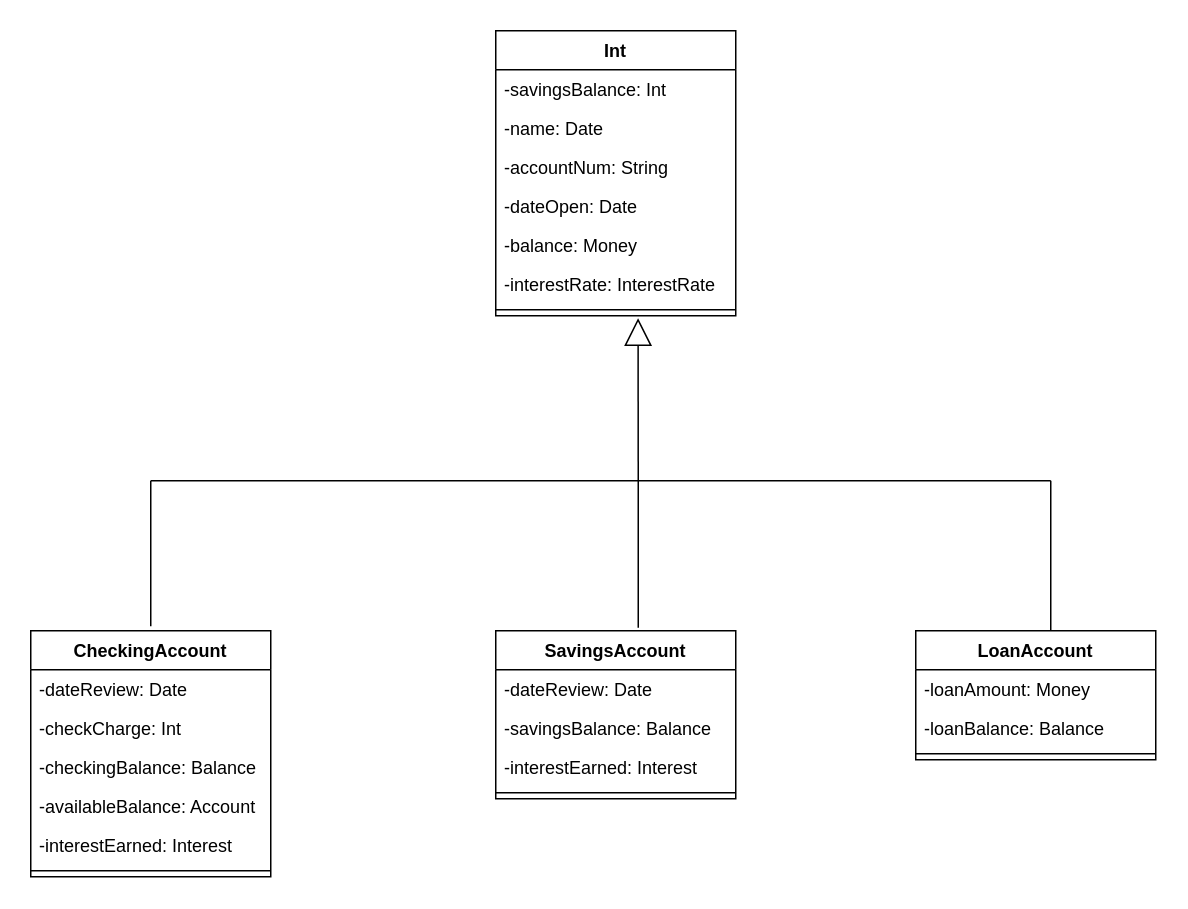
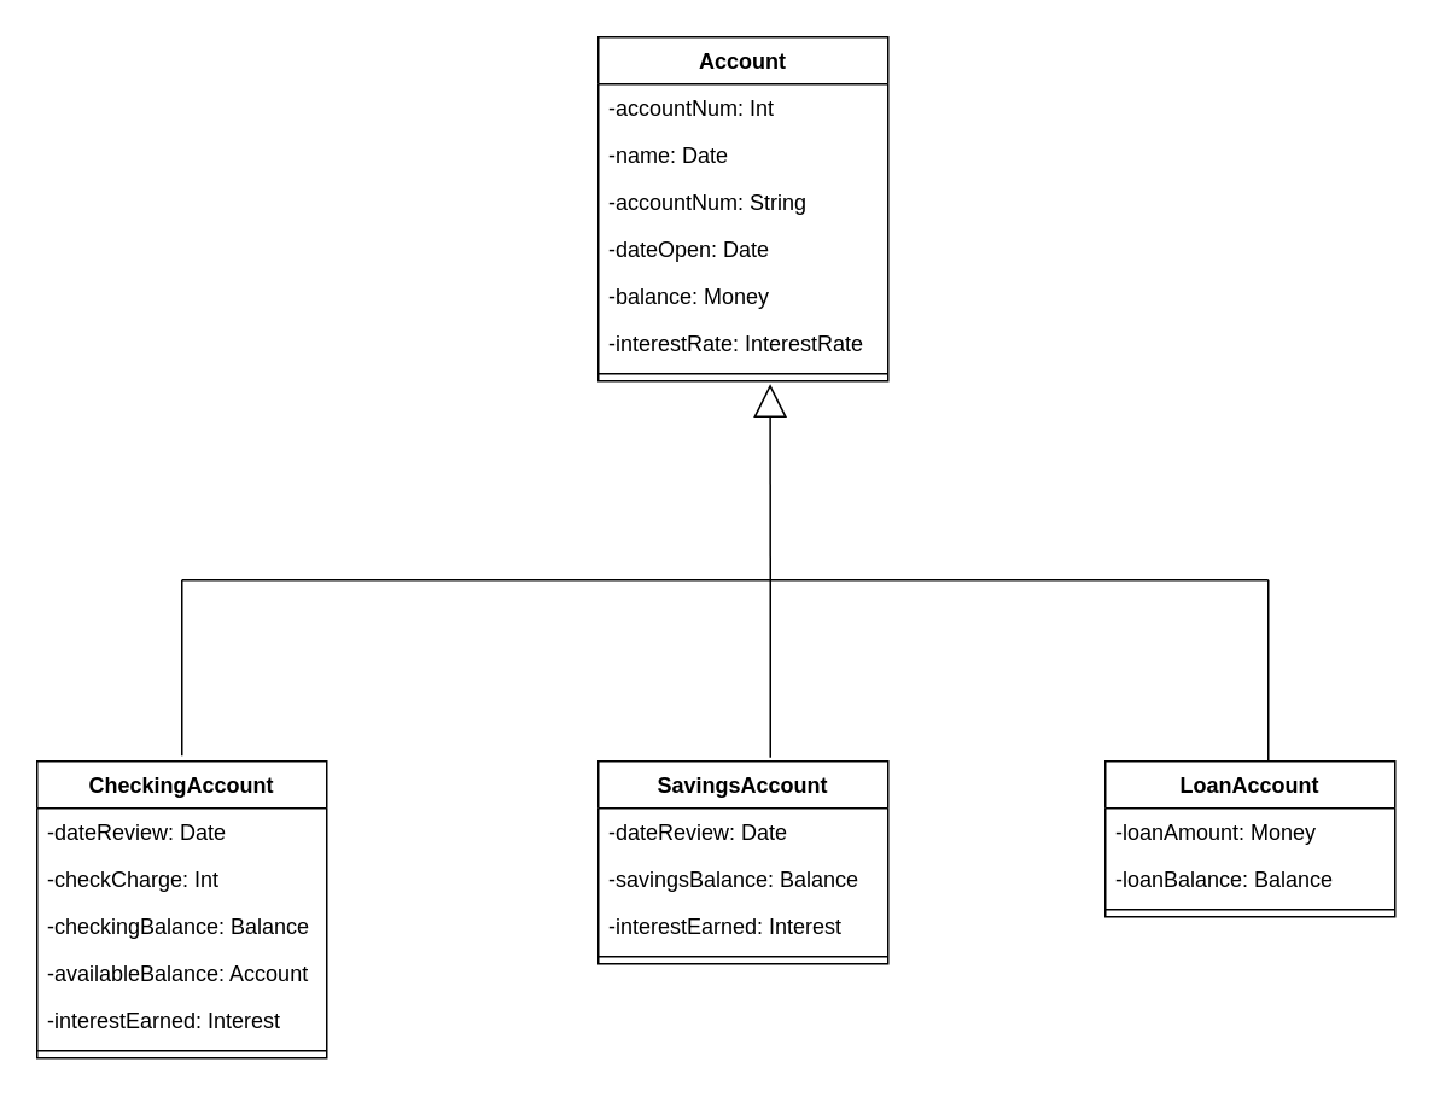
  <mxCell id="0" />
  <mxCell id="1" parent="0" />
- <mxCell id="2" value="Int" style="swimlane;fontStyle=1;align=center;verticalAlign=top;childLayout=stackLayout;horizontal=1;startSize=26;horizontalStack=0;resizeParent=1;resizeParentMax=0;resizeLast=0;collapsible=1;marginBottom=0;hachureGap=4;pointerEvents=0;" parent="1" vertex="1"><mxGeometry x="330" width="160" height="190" as="geometry" y="20" /></mxCell>
- <mxCell id="3" value="-savingsBalance: Int" style="text;strokeColor=none;fillColor=none;align=left;verticalAlign=top;spacingLeft=4;spacingRight=4;overflow=hidden;rotatable=0;points=[[0,0.5],[1,0.5]];portConstraint=eastwest;" parent="2" vertex="1"><mxGeometry y="26" width="160" height="26" as="geometry" /></mxCell>
+ <mxCell id="2" value="Account" style="swimlane;fontStyle=1;align=center;verticalAlign=top;childLayout=stackLayout;horizontal=1;startSize=26;horizontalStack=0;resizeParent=1;resizeParentMax=0;resizeLast=0;collapsible=1;marginBottom=0;hachureGap=4;pointerEvents=0;" parent="1" vertex="1"><mxGeometry x="330" width="160" height="190" as="geometry" y="20" /></mxCell>
+ <mxCell id="3" value="-accountNum: Int" style="text;strokeColor=none;fillColor=none;align=left;verticalAlign=top;spacingLeft=4;spacingRight=4;overflow=hidden;rotatable=0;points=[[0,0.5],[1,0.5]];portConstraint=eastwest;" parent="2" vertex="1"><mxGeometry y="26" width="160" height="26" as="geometry" /></mxCell>
  <mxCell id="4" value="-name: Date" style="text;strokeColor=none;fillColor=none;align=left;verticalAlign=top;spacingLeft=4;spacingRight=4;overflow=hidden;rotatable=0;points=[[0,0.5],[1,0.5]];portConstraint=eastwest;" parent="2" vertex="1"><mxGeometry y="52" width="160" height="26" as="geometry" /></mxCell>
  <mxCell id="5" value="-accountNum: String" style="text;strokeColor=none;fillColor=none;align=left;verticalAlign=top;spacingLeft=4;spacingRight=4;overflow=hidden;rotatable=0;points=[[0,0.5],[1,0.5]];portConstraint=eastwest;" parent="2" vertex="1"><mxGeometry y="78" width="160" height="26" as="geometry" /></mxCell>
  <mxCell id="6" value="-dateOpen: Date" style="text;strokeColor=none;fillColor=none;align=left;verticalAlign=top;spacingLeft=4;spacingRight=4;overflow=hidden;rotatable=0;points=[[0,0.5],[1,0.5]];portConstraint=eastwest;" parent="2" vertex="1"><mxGeometry y="104" width="160" height="26" as="geometry" /></mxCell>
  <mxCell id="7" value="-balance: Money" style="text;strokeColor=none;fillColor=none;align=left;verticalAlign=top;spacingLeft=4;spacingRight=4;overflow=hidden;rotatable=0;points=[[0,0.5],[1,0.5]];portConstraint=eastwest;" parent="2" vertex="1"><mxGeometry y="130" width="160" height="26" as="geometry" /></mxCell>
  <mxCell id="8" value="-interestRate: InterestRate" style="text;strokeColor=none;fillColor=none;align=left;verticalAlign=top;spacingLeft=4;spacingRight=4;overflow=hidden;rotatable=0;points=[[0,0.5],[1,0.5]];portConstraint=eastwest;" parent="2" vertex="1"><mxGeometry y="156" width="160" height="26" as="geometry" /></mxCell>
  <mxCell id="9" value="" style="line;strokeWidth=1;fillColor=none;align=left;verticalAlign=middle;spacingTop=-1;spacingLeft=3;spacingRight=3;rotatable=0;labelPosition=right;points=[];portConstraint=eastwest;" parent="2" vertex="1"><mxGeometry y="182" width="160" height="8" as="geometry" /></mxCell>
  <mxCell id="10" value="CheckingAccount" style="swimlane;fontStyle=1;align=center;verticalAlign=top;childLayout=stackLayout;horizontal=1;startSize=26;horizontalStack=0;resizeParent=1;resizeParentMax=0;resizeLast=0;collapsible=1;marginBottom=0;hachureGap=4;pointerEvents=0;" parent="1" vertex="1"><mxGeometry x="20" y="420" width="160" height="164" as="geometry" /></mxCell>
  <mxCell id="11" value="-dateReview: Date" style="text;strokeColor=none;fillColor=none;align=left;verticalAlign=top;spacingLeft=4;spacingRight=4;overflow=hidden;rotatable=0;points=[[0,0.5],[1,0.5]];portConstraint=eastwest;" parent="10" vertex="1"><mxGeometry y="26" width="160" height="26" as="geometry" /></mxCell>
  <mxCell id="12" value="-checkCharge: Int" style="text;strokeColor=none;fillColor=none;align=left;verticalAlign=top;spacingLeft=4;spacingRight=4;overflow=hidden;rotatable=0;points=[[0,0.5],[1,0.5]];portConstraint=eastwest;" parent="10" vertex="1"><mxGeometry y="52" width="160" height="26" as="geometry" /></mxCell>
  <mxCell id="13" value="-checkingBalance: Balance" style="text;strokeColor=none;fillColor=none;align=left;verticalAlign=top;spacingLeft=4;spacingRight=4;overflow=hidden;rotatable=0;points=[[0,0.5],[1,0.5]];portConstraint=eastwest;" parent="10" vertex="1"><mxGeometry y="78" width="160" height="26" as="geometry" /></mxCell>
  <mxCell id="14" value="-availableBalance: Account" style="text;strokeColor=none;fillColor=none;align=left;verticalAlign=top;spacingLeft=4;spacingRight=4;overflow=hidden;rotatable=0;points=[[0,0.5],[1,0.5]];portConstraint=eastwest;" parent="10" vertex="1"><mxGeometry y="104" width="160" height="26" as="geometry" /></mxCell>
  <mxCell id="15" value="-interestEarned: Interest " style="text;strokeColor=none;fillColor=none;align=left;verticalAlign=top;spacingLeft=4;spacingRight=4;overflow=hidden;rotatable=0;points=[[0,0.5],[1,0.5]];portConstraint=eastwest;" parent="10" vertex="1"><mxGeometry y="130" width="160" height="26" as="geometry" /></mxCell>
  <mxCell id="16" value="" style="line;strokeWidth=1;fillColor=none;align=left;verticalAlign=middle;spacingTop=-1;spacingLeft=3;spacingRight=3;rotatable=0;labelPosition=right;points=[];portConstraint=eastwest;" parent="10" vertex="1"><mxGeometry y="156" width="160" height="8" as="geometry" /></mxCell>
  <mxCell id="17" value="SavingsAccount" style="swimlane;fontStyle=1;align=center;verticalAlign=top;childLayout=stackLayout;horizontal=1;startSize=26;horizontalStack=0;resizeParent=1;resizeParentMax=0;resizeLast=0;collapsible=1;marginBottom=0;hachureGap=4;pointerEvents=0;" parent="1" vertex="1"><mxGeometry x="330" y="420" width="160" height="112" as="geometry" /></mxCell>
  <mxCell id="18" value="-dateReview: Date" style="text;strokeColor=none;fillColor=none;align=left;verticalAlign=top;spacingLeft=4;spacingRight=4;overflow=hidden;rotatable=0;points=[[0,0.5],[1,0.5]];portConstraint=eastwest;" parent="17" vertex="1"><mxGeometry y="26" width="160" height="26" as="geometry" /></mxCell>
  <mxCell id="19" value="-savingsBalance: Balance" style="text;strokeColor=none;fillColor=none;align=left;verticalAlign=top;spacingLeft=4;spacingRight=4;overflow=hidden;rotatable=0;points=[[0,0.5],[1,0.5]];portConstraint=eastwest;" parent="17" vertex="1"><mxGeometry y="52" width="160" height="26" as="geometry" /></mxCell>
  <mxCell id="20" value="-interestEarned: Interest" style="text;strokeColor=none;fillColor=none;align=left;verticalAlign=top;spacingLeft=4;spacingRight=4;overflow=hidden;rotatable=0;points=[[0,0.5],[1,0.5]];portConstraint=eastwest;" parent="17" vertex="1"><mxGeometry y="78" width="160" height="26" as="geometry" /></mxCell>
  <mxCell id="21" value="" style="line;strokeWidth=1;fillColor=none;align=left;verticalAlign=middle;spacingTop=-1;spacingLeft=3;spacingRight=3;rotatable=0;labelPosition=right;points=[];portConstraint=eastwest;" parent="17" vertex="1"><mxGeometry y="104" width="160" height="8" as="geometry" /></mxCell>
  <mxCell id="22" value="LoanAccount" style="swimlane;fontStyle=1;align=center;verticalAlign=top;childLayout=stackLayout;horizontal=1;startSize=26;horizontalStack=0;resizeParent=1;resizeParentMax=0;resizeLast=0;collapsible=1;marginBottom=0;hachureGap=4;pointerEvents=0;" parent="1" vertex="1"><mxGeometry x="610" y="420" width="160" height="86" as="geometry" /></mxCell>
  <mxCell id="23" value="-loanAmount: Money " style="text;strokeColor=none;fillColor=none;align=left;verticalAlign=top;spacingLeft=4;spacingRight=4;overflow=hidden;rotatable=0;points=[[0,0.5],[1,0.5]];portConstraint=eastwest;" parent="22" vertex="1"><mxGeometry y="26" width="160" height="26" as="geometry" /></mxCell>
  <mxCell id="24" value="-loanBalance: Balance" style="text;strokeColor=none;fillColor=none;align=left;verticalAlign=top;spacingLeft=4;spacingRight=4;overflow=hidden;rotatable=0;points=[[0,0.5],[1,0.5]];portConstraint=eastwest;" parent="22" vertex="1"><mxGeometry y="52" width="160" height="26" as="geometry" /></mxCell>
  <mxCell id="25" value="" style="line;strokeWidth=1;fillColor=none;align=left;verticalAlign=middle;spacingTop=-1;spacingLeft=3;spacingRight=3;rotatable=0;labelPosition=right;points=[];portConstraint=eastwest;" parent="22" vertex="1"><mxGeometry y="78" width="160" height="8" as="geometry" /></mxCell>
  <mxCell id="26" value="" style="endArrow=block;endSize=16;endFill=0;html=1;sourcePerimeterSpacing=8;targetPerimeterSpacing=8;entryX=0.593;entryY=1.2;entryDx=0;entryDy=0;entryPerimeter=0;" parent="1" target="9" edge="1"><mxGeometry width="160" relative="1" as="geometry"><mxPoint x="425" y="320" as="sourcePoint" /><mxPoint x="480" y="300" as="targetPoint" /></mxGeometry></mxCell>
  <mxCell id="27" value="" style="endArrow=none;html=1;startSize=14;endSize=14;sourcePerimeterSpacing=8;targetPerimeterSpacing=8;" parent="1" edge="1"><mxGeometry width="50" height="50" relative="1" as="geometry"><mxPoint x="100" y="320" as="sourcePoint" /><mxPoint x="700" y="320" as="targetPoint" /></mxGeometry></mxCell>
  <mxCell id="28" value="" style="endArrow=none;html=1;startSize=14;endSize=14;sourcePerimeterSpacing=8;targetPerimeterSpacing=8;" parent="1" edge="1"><mxGeometry width="50" height="50" relative="1" as="geometry"><mxPoint x="100" y="417" as="sourcePoint" /><mxPoint x="100" y="320" as="targetPoint" /><Array as="points" /></mxGeometry></mxCell>
  <mxCell id="29" value="" style="endArrow=none;html=1;startSize=14;endSize=14;sourcePerimeterSpacing=8;targetPerimeterSpacing=8;" parent="1" edge="1"><mxGeometry width="50" height="50" relative="1" as="geometry"><mxPoint x="425" y="418" as="sourcePoint" /><mxPoint x="425" y="320" as="targetPoint" /></mxGeometry></mxCell>
  <mxCell id="30" value="" style="endArrow=none;html=1;startSize=14;endSize=14;sourcePerimeterSpacing=8;targetPerimeterSpacing=8;" parent="1" edge="1"><mxGeometry width="50" height="50" relative="1" as="geometry"><mxPoint x="700" y="420" as="sourcePoint" /><mxPoint x="700" y="320" as="targetPoint" /><Array as="points" /></mxGeometry></mxCell>
